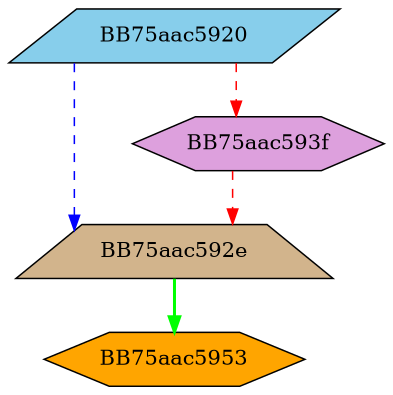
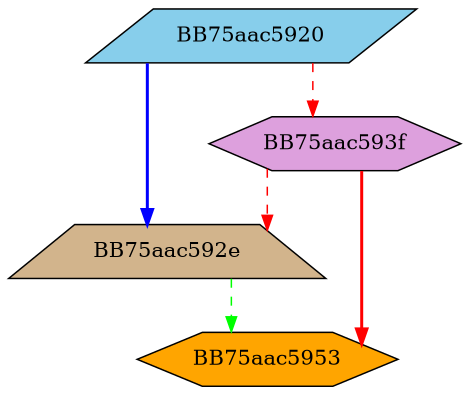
  digraph {
    splines=ortho
    node [shape=hexagon style=filled]
    edge [color=red style=bold]
    BB75aac5920 [fillcolor=skyblue shape=parallelogram]
    BB75aac592e [fillcolor=tan shape=trapezium]
    BB75aac593f [fillcolor=plum]
    BB75aac5953 [fillcolor=orange]
-   BB75aac5920 -> BB75aac592e [color=blue style=dashed]
+   BB75aac5920 -> BB75aac592e [color=blue]
    BB75aac5920 -> BB75aac593f [style=dashed]
-   BB75aac592e -> BB75aac5953 [color=green]
+   BB75aac592e -> BB75aac5953 [color=green style=dashed]
    BB75aac593f -> BB75aac592e [style=dashed]
+   BB75aac593f -> BB75aac5953
  }
